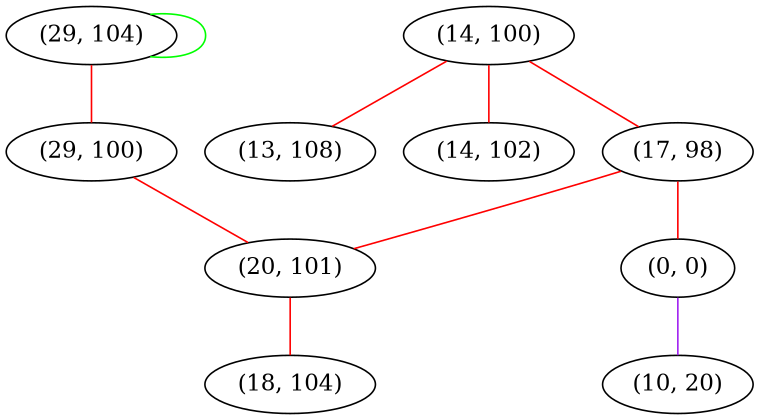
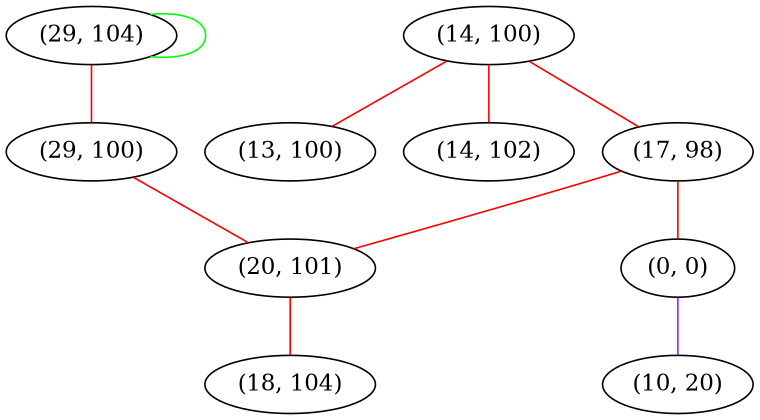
  graph {
    fontname="DejaVu Serif"
    node [fontname="DejaVu Serif"]
    edge [color=red fontname="DejaVu Serif" weight=1]
    "(0, 0)"
    "(10, 20)"
    "(29, 104)"
    "(29, 100)"
    "(20, 101)"
    "(18, 104)"
    "(14, 100)"
-   "(13, 100)" [label="(13, 108)"]
+   "(13, 100)"
    "(14, 102)"
    "(17, 98)"
    "(0, 0)" -- "(10, 20)" [color=purple weight=4]
    "(29, 104)" -- "(29, 104)" [color=green weight=2]
    "(29, 104)" -- "(29, 100)"
    "(29, 100)" -- "(20, 101)"
    "(20, 101)" -- "(18, 104)"
    "(14, 100)" -- "(13, 100)"
    "(14, 100)" -- "(14, 102)"
    "(14, 100)" -- "(17, 98)"
    "(17, 98)" -- "(0, 0)"
    "(17, 98)" -- "(20, 101)"
  }
